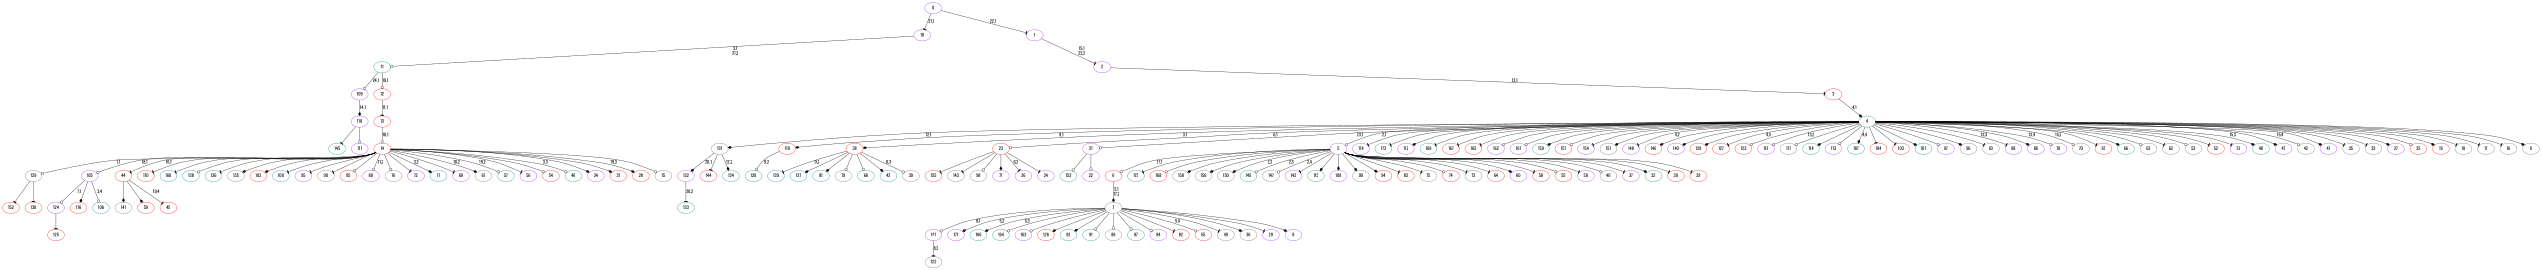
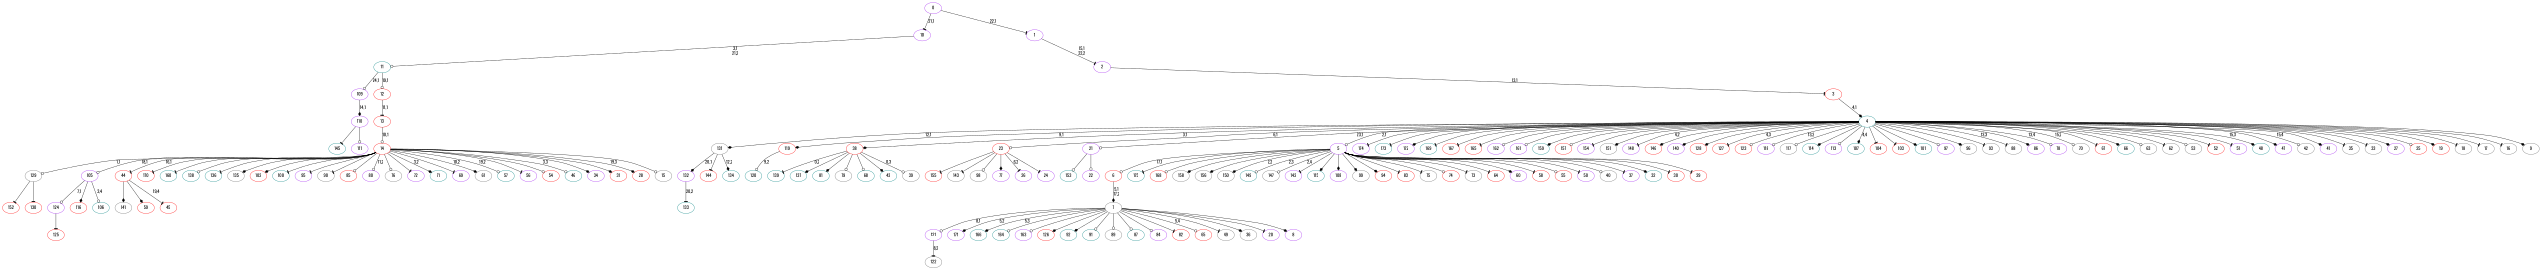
  digraph {
    fontname=Oswald
    node [color=purple fontname=Oswald]
    edge [arrowhead=tee fontname=Oswald]
    133 [color=teal]
    132
    131 [color=gray40]
    144 [color=red]
    134 [color=teal]
    129 [color=gray40]
    152 [color=red]
    130 [color=red]
    125 [color=red]
    124
    122 [color=gray40]
    121
    119 [color=red]
    120 [color=teal]
    145 [color=teal]
    110
    111
    109
    105
    116 [color=red]
    106 [color=teal]
    44 [color=red]
    141 [color=gray40]
    59 [color=red]
    45 [color=red]
    38 [color=red]
    139 [color=teal]
    137 [color=teal]
    81 [color=teal]
    79 [color=gray40]
    68 [color=teal]
    43 [color=teal]
    39 [color=gray40]
    23 [color=red]
    155 [color=red]
    143 [color=gray40]
    98 [color=gray40]
    77
    26
    24
    153 [color=teal]
    21
    22
    14 [color=red]
    170 [color=red]
    160 [color=teal]
    138 [color=teal]
    136 [color=teal]
    135 [color=gray40]
    102 [color=red]
    100 [color=teal]
    95
    90 [color=gray40]
    85 [color=red]
    80
    76 [color=gray40]
    72
    71 [color=teal]
    69
    61 [color=gray40]
    57 [color=teal]
    56
    54 [color=red]
    46 [color=teal]
    34
    31 [color=red]
    28 [color=red]
    15 [color=gray40]
    13 [color=red]
    12 [color=red]
    11 [color=teal]
    10
    7 [color=gray40]
    171
    166 [color=teal]
    164 [color=teal]
    163
    126 [color=red]
    92 [color=teal]
    91 [color=teal]
    89 [color=gray40]
    87 [color=teal]
    84
    82 [color=red]
    65 [color=red]
    49 [color=gray40]
    36 [color=gray40]
    20
    8
    6 [color=red]
    5
    175 [color=teal]
    168 [color=red]
    158 [color=gray40]
    156 [color=gray40]
    150 [color=gray40]
    149 [color=teal]
    147 [color=gray40]
    142
    115 [color=teal]
    108
    99 [color=gray40]
    94 [color=red]
    83 [color=red]
    75 [color=gray40]
    74 [color=red]
    73 [color=gray40]
    64 [color=red]
    60
    58 [color=red]
    55 [color=red]
    50
    40 [color=gray40]
    37
    32 [color=teal]
    30 [color=red]
    29 [color=red]
    4 [color=teal]
    174
    173 [color=teal]
    172
    169 [color=teal]
    167 [color=red]
    165 [color=red]
    162
    161
    159 [color=teal]
    157 [color=red]
    154
    151 [color=gray40]
    148
    146 [color=red]
    140
    128 [color=red]
    127 [color=red]
    123 [color=red]
    118
    117 [color=gray40]
    114 [color=teal]
    113
    107 [color=teal]
    104 [color=red]
    103 [color=red]
    101 [color=teal]
    97
    96 [color=gray40]
    93 [color=gray40]
-   88
+   88 [color=gray40]
    86
    78
    70 [color=gray40]
    67 [color=red]
    66 [color=teal]
    63 [color=gray40]
    62 [color=gray40]
    53 [color=gray40]
    52 [color=red]
    51
    48 [color=teal]
    47
    42 [color=gray40]
    41
    35 [color=gray40]
    33 [color=gray40]
    27
    25 [color=red]
    19 [color=red]
    18 [color=gray40]
    17 [color=gray40]
    16 [color=gray40]
    9 [color=gray40]
    3 [color=red]
    2
    1
    0
    132 -> 133 [label="20,2"]
    131 -> 132 [arrowhead=diamond label="20,1"]
    131 -> 144
    131 -> 134 [arrowhead=diamond label="12,2"]
    129 -> 152
    129 -> 130
    124 -> 125
    121 -> 122 [label="8,2"]
    119 -> 120 [arrowhead=odot label="9,2"]
    110 -> 145
    110 -> 111 [arrowhead=odot]
    109 -> 110 [arrowhead=diamond label="14,1"]
    105 -> 124 [arrowhead=odot label="7,1"]
    105 -> 116 [arrowhead=diamond]
    105 -> 106 [arrowhead=odot label="3,4"]
    44 -> 141 [arrowhead=diamond]
    44 -> 59 [arrowhead=diamond]
    44 -> 45 [label="19,4"]
    38 -> 139 [label="0,2"]
    38 -> 137 [arrowhead=diamond]
    38 -> 81 [arrowhead=diamond]
    38 -> 79 [arrowhead=odot]
    38 -> 68 [arrowhead=odot]
    38 -> 43 [arrowhead=diamond]
    38 -> 39 [arrowhead=odot label="0,3"]
    23 -> 155
    23 -> 143
    23 -> 98 [arrowhead=odot]
    23 -> 77 [arrowhead=diamond]
    23 -> 26 [label="6,2"]
    23 -> 24
    21 -> 153 [arrowhead=odot]
    21 -> 22 [arrowhead=odot]
    14 -> 129 [arrowhead=odot label="1,1"]
    14 -> 105 [arrowhead=odot label="18,1"]
    14 -> 44 [label="16,1"]
    14 -> 170
    14 -> 160
    14 -> 138 [arrowhead=odot]
    14 -> 136
    14 -> 135 [arrowhead=diamond]
    14 -> 102 [arrowhead=diamond]
    14 -> 100
    14 -> 95
    14 -> 90
    14 -> 85 [arrowhead=odot]
    14 -> 80 [arrowhead=odot label="11,2"]
    14 -> 76 [arrowhead=odot]
    14 -> 72
    14 -> 71 [arrowhead=diamond label="3,2"]
    14 -> 69
    14 -> 61 [arrowhead=diamond label="10,2"]
    14 -> 57 [arrowhead=odot label="19,2"]
    14 -> 56
    14 -> 54 [arrowhead=odot]
    14 -> 46 [arrowhead=odot label="3,3"]
    14 -> 34 [arrowhead=diamond]
    14 -> 31 [arrowhead=diamond]
    14 -> 28 [arrowhead=diamond label="19,3"]
    14 -> 15 [arrowhead=odot]
    13 -> 14 [arrowhead=odot label="10,1"]
    12 -> 13 [label="11,1"]
    11 -> 109 [arrowhead=odot label="24,1"]
    11 -> 12 [arrowhead=odot label="19,1"]
    10 -> 11 [arrowhead=odot label="3,1\n21,2"]
    7 -> 121 [arrowhead=odot label="8,1"]
    7 -> 171 [arrowhead=diamond label="5,2"]
    7 -> 166 [arrowhead=diamond label="5,3"]
    7 -> 164 [arrowhead=odot]
    7 -> 163 [arrowhead=odot]
    7 -> 126 [arrowhead=diamond]
    7 -> 92 [arrowhead=diamond]
    7 -> 91 [arrowhead=odot]
    7 -> 89 [arrowhead=odot]
    7 -> 87 [arrowhead=odot]
    7 -> 84 [arrowhead=odot]
    7 -> 82
    7 -> 65 [arrowhead=odot label="5,4"]
    7 -> 49
    7 -> 36 [arrowhead=diamond]
    7 -> 20
    7 -> 8 [arrowhead=diamond]
    6 -> 7 [arrowhead=diamond label="5,1\n17,2"]
    5 -> 6 [arrowhead=odot label="17,1"]
    5 -> 175
    5 -> 168 [arrowhead=odot]
    5 -> 158 [arrowhead=diamond]
    5 -> 156 [arrowhead=diamond]
    5 -> 150 [arrowhead=diamond label="2,2"]
    5 -> 149 [arrowhead=odot label="2,3"]
    5 -> 147 [arrowhead=odot label="2,4"]
    5 -> 142
    5 -> 115 [arrowhead=diamond]
    5 -> 108 [arrowhead=diamond]
    5 -> 99 [arrowhead=diamond]
    5 -> 94 [arrowhead=diamond]
    5 -> 83
    5 -> 75
    5 -> 74 [arrowhead=odot]
    5 -> 73
    5 -> 64
    5 -> 60 [arrowhead=diamond]
    5 -> 58
    5 -> 55 [arrowhead=odot]
    5 -> 50
    5 -> 40 [arrowhead=odot]
    5 -> 37
    5 -> 32 [arrowhead=diamond]
    5 -> 30
    5 -> 29
    4 -> 131 [arrowhead=diamond label="12,1"]
    4 -> 119 [arrowhead=diamond label="9,1"]
    4 -> 38 [arrowhead=diamond label="0,1"]
    4 -> 23 [arrowhead=odot label="6,1"]
    4 -> 21 [arrowhead=odot label="23,1"]
    4 -> 5 [arrowhead=odot label="2,1"]
    4 -> 174
    4 -> 173
    4 -> 172 [arrowhead=diamond]
    4 -> 169
    4 -> 167
    4 -> 165
    4 -> 162 [arrowhead=odot]
    4 -> 161 [arrowhead=odot]
    4 -> 159 [arrowhead=diamond]
    4 -> 157 [arrowhead=odot]
    4 -> 154
    4 -> 151 [arrowhead=diamond]
    4 -> 148 [label="4,2"]
    4 -> 146 [arrowhead=diamond]
    4 -> 140 [arrowhead=diamond]
    4 -> 128 [arrowhead=diamond]
    4 -> 127 [label="4,3"]
    4 -> 123 [arrowhead=odot]
    4 -> 118 [arrowhead=odot label="13,2"]
    4 -> 117 [arrowhead=odot]
    4 -> 114 [arrowhead=diamond]
    4 -> 113 [arrowhead=odot]
    4 -> 107 [arrowhead=diamond label="4,4"]
    4 -> 104
    4 -> 103
    4 -> 101 [arrowhead=diamond]
    4 -> 97 [arrowhead=odot]
    4 -> 96 [arrowhead=diamond]
    4 -> 93
    4 -> 88 [label="13,3"]
    4 -> 86 [arrowhead=diamond]
    4 -> 78 [arrowhead=odot label="13,4"]
    4 -> 70 [arrowhead=odot label="15,2"]
    4 -> 67
    4 -> 66 [arrowhead=diamond]
    4 -> 63 [arrowhead=odot]
    4 -> 62
    4 -> 53 [arrowhead=odot]
    4 -> 52
    4 -> 51
    4 -> 48 [arrowhead=diamond label="15,3"]
    4 -> 47 [arrowhead=diamond]
    4 -> 42 [arrowhead=odot label="15,4"]
    4 -> 41 [arrowhead=diamond]
    4 -> 35
    4 -> 33
    4 -> 27 [arrowhead=diamond]
    4 -> 25 [arrowhead=odot]
    4 -> 19 [arrowhead=diamond]
    4 -> 18
    4 -> 17
    4 -> 16
    4 -> 9 [arrowhead=diamond]
    3 -> 4 [arrowhead=diamond label="4,1"]
    2 -> 3 [label="13,1"]
    1 -> 2 [label="15,1\n22,2"]
    0 -> 10 [label="21,1"]
    0 -> 1 [label="22,1"]
  }
